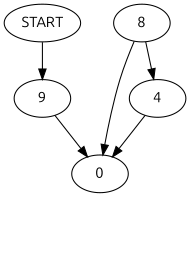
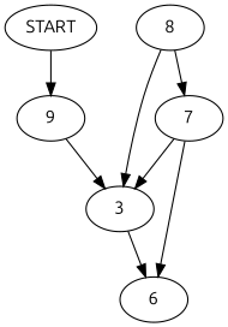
  digraph {
    fontname=Ubuntu
    node [fontname=Ubuntu]
    edge [fontname=Ubuntu]
    n1 [label=START]
    n2 [label=9]
-   3 [label=0]
-   4
+   3
+   6
+   4 [label=7]
    n6 [label=8]
    n1 -> n2
    n2 -> 3
+   3 -> 6
    4 -> 3
+   4 -> 6
    n6 -> 3
    n6 -> 4
  }
